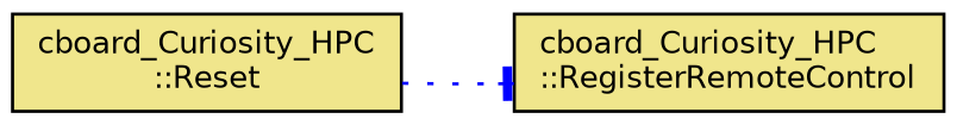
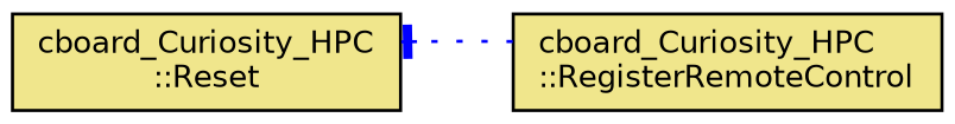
  digraph {
    rankdir=LR
    node [color=black fillcolor=khaki fontname=Helvetica fontsize=10 shape=record style=filled]
    n1 [fontcolor=black height=0.2 label="cboard_Curiosity_HPC\l::Reset" width=0.4]
    n2 [height=0.2 label="cboard_Curiosity_HPC\l::RegisterRemoteControl" width=0.4]
-   n1 -> n2 [color=blue fontname=Helvetica fontsize=10 labelfontname=Helvetica labelfontsize=10 style=dotted arrowhead=tee]
+   n2 -> n1 [color=blue fontname=Helvetica fontsize=10 labelfontname=Helvetica labelfontsize=10 style=dotted arrowhead=tee]
  }
